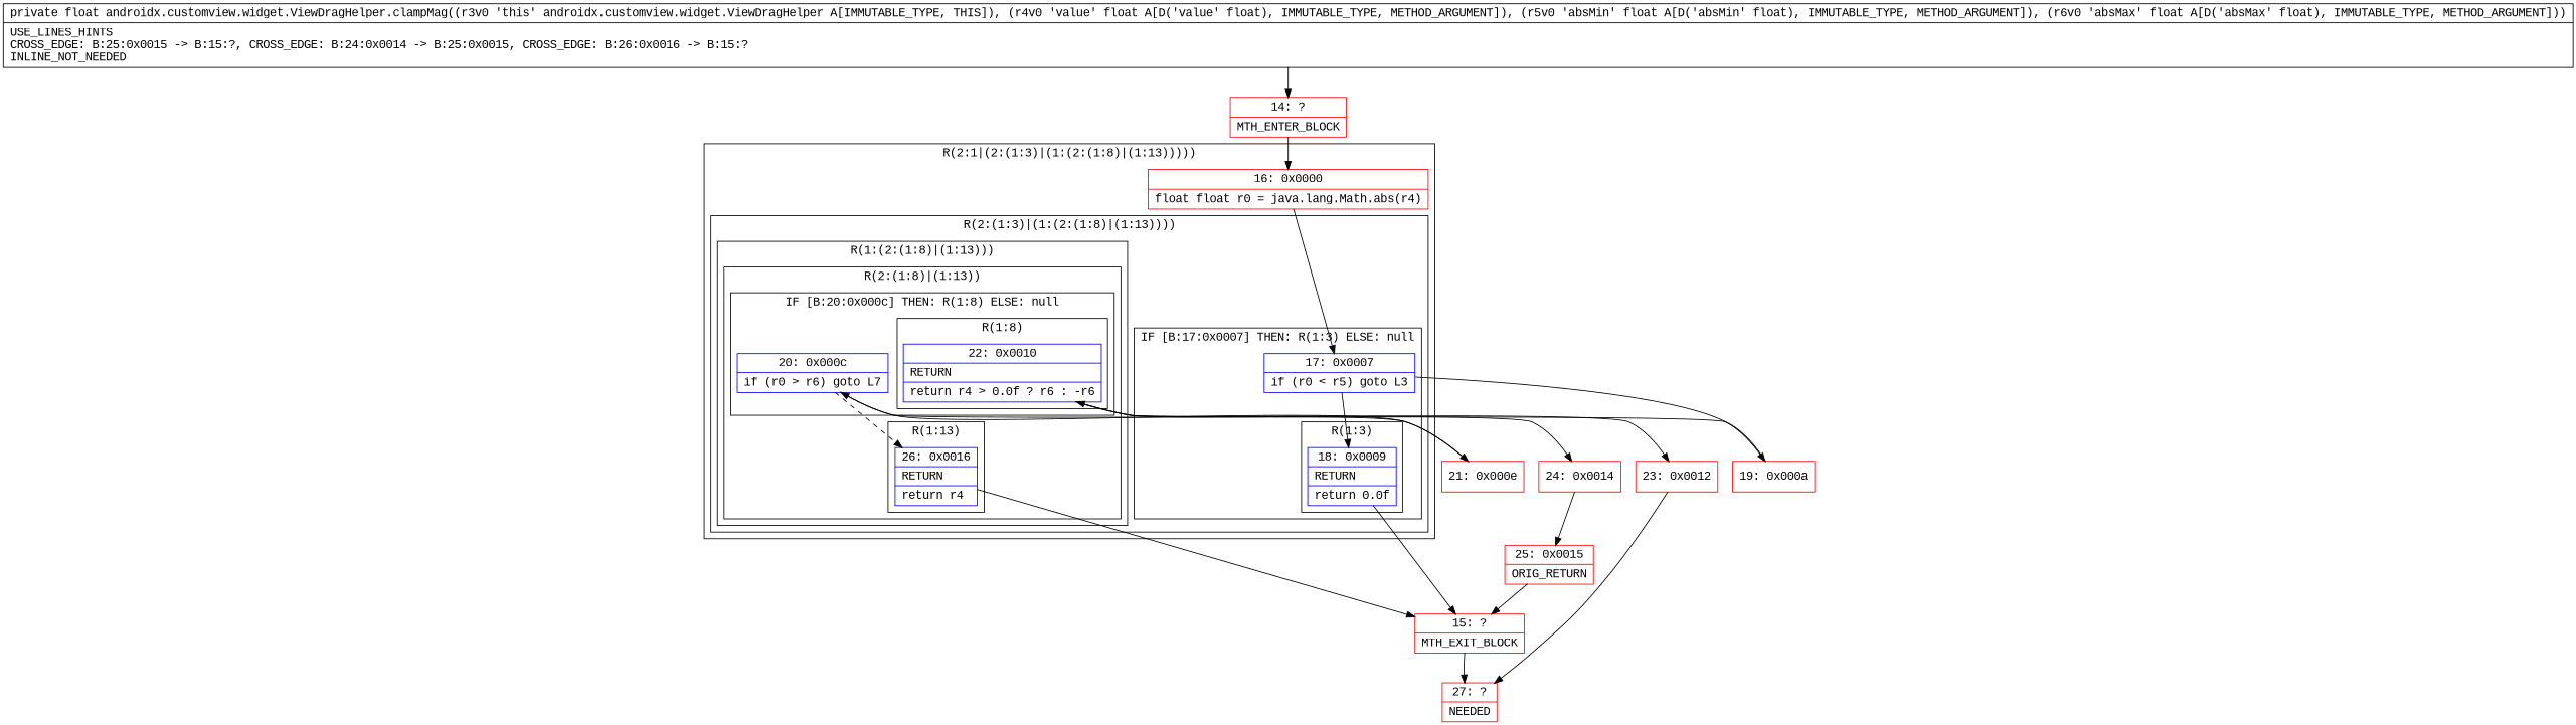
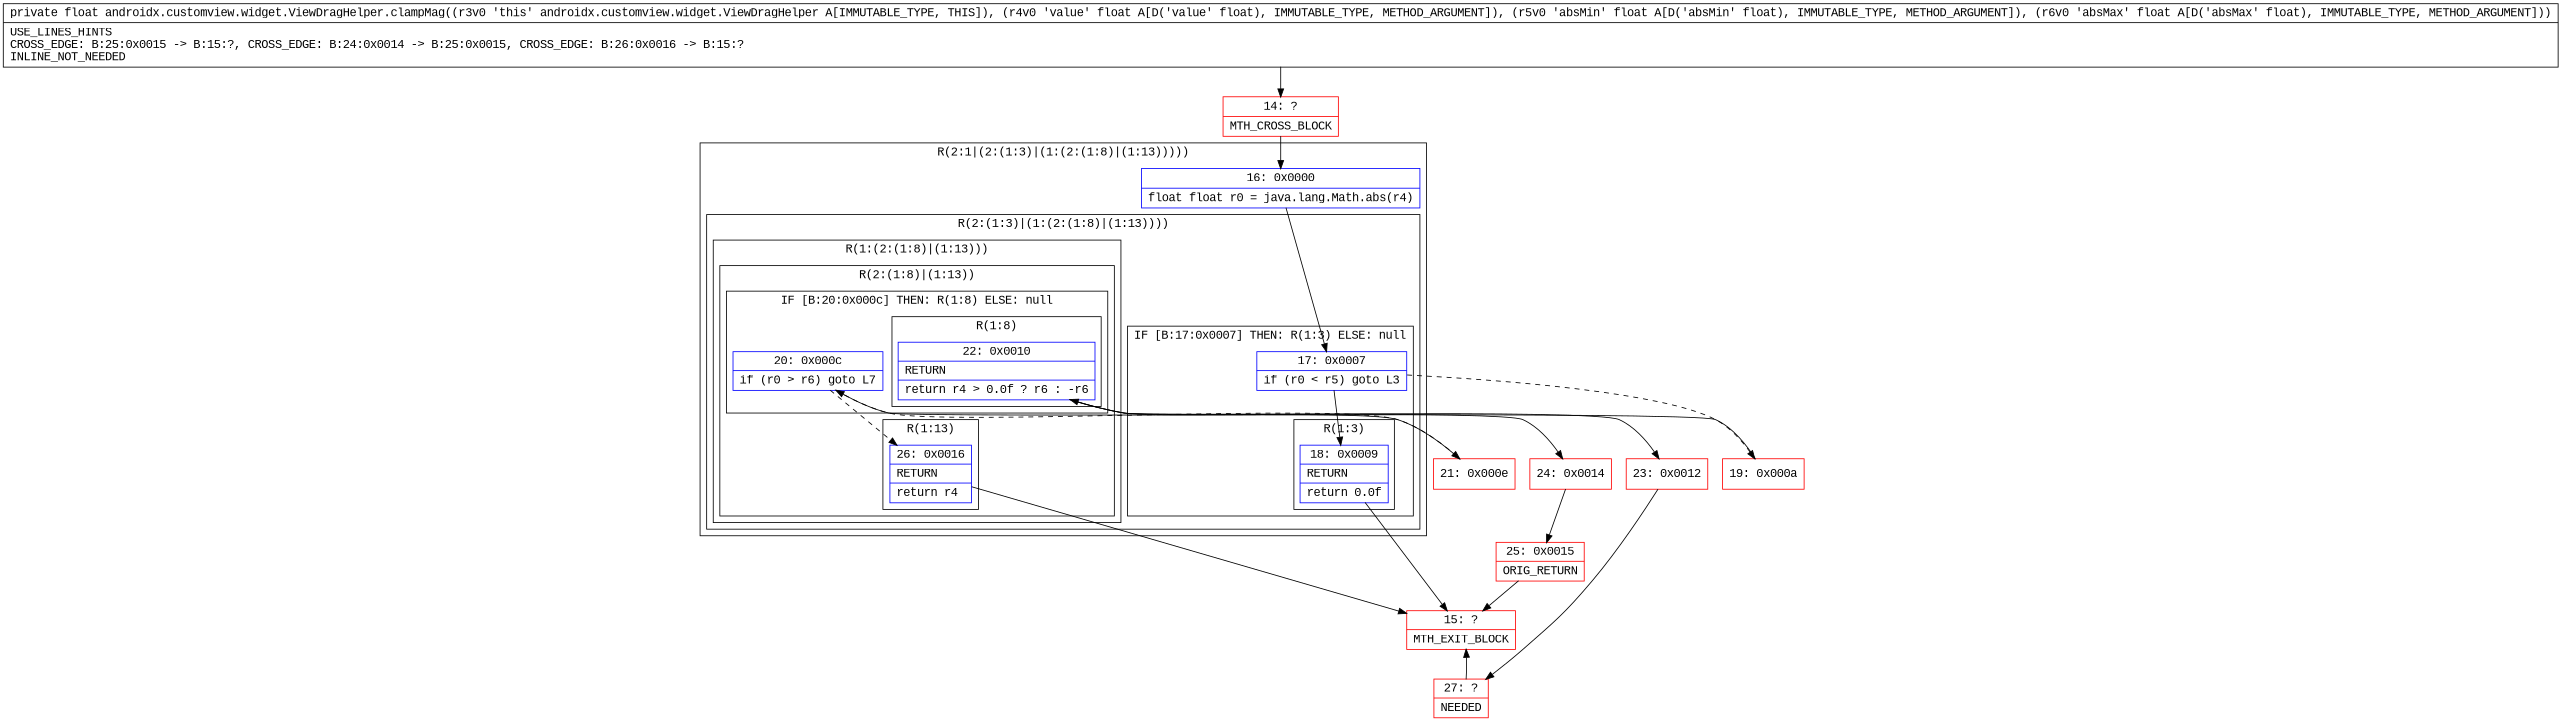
  digraph {
    fontname="Liberation Mono"
    node [color=red fontname="Liberation Mono" shape=record]
    edge [fontname="Liberation Mono"]
    n1 [color=blue label="{18\:\ 0x0009|RETURN\l|return 0.0f\l}"]
    n2 [color=blue label="{17\:\ 0x0007|if (r0 \< r5) goto L3\l}"]
    n3 [color=blue label="{22\:\ 0x0010|RETURN\l|return r4 \> 0.0f ? r6 : \-r6\l}"]
    n4 [color=blue label="{20\:\ 0x000c|if (r0 \> r6) goto L7\l}"]
    n5 [color=blue label="{26\:\ 0x0016|RETURN\l|return r4\l}"]
-   n6 [label="{16\:\ 0x0000|float float r0 = java.lang.Math.abs(r4)\l}"]
+   n6 [color=blue label="{16\:\ 0x0000|float float r0 = java.lang.Math.abs(r4)\l}"]
    n7 [label="{15\:\ ?|MTH_EXIT_BLOCK\l}"]
    n8 [label="{19\:\ 0x000a}"]
    n9 [label="{23\:\ 0x0012}"]
    n10 [label="{24\:\ 0x0014}"]
    n11 [label="{21\:\ 0x000e}"]
    n12 [label="{27\:\ ?|NEEDED\l}"]
    n13 [label="{25\:\ 0x0015|ORIG_RETURN\l}"]
-   n14 [label="{14\:\ ?|MTH_ENTER_BLOCK\l}"]
+   n14 [label="{14\:\ ?|MTH_CROSS_BLOCK\l}"]
    n15 [label="{private float androidx.customview.widget.ViewDragHelper.clampMag((r3v0 'this' androidx.customview.widget.ViewDragHelper A[IMMUTABLE_TYPE, THIS]), (r4v0 'value' float A[D('value' float), IMMUTABLE_TYPE, METHOD_ARGUMENT]), (r5v0 'absMin' float A[D('absMin' float), IMMUTABLE_TYPE, METHOD_ARGUMENT]), (r6v0 'absMax' float A[D('absMax' float), IMMUTABLE_TYPE, METHOD_ARGUMENT]))  | USE_LINES_HINTS\lCROSS_EDGE: B:25:0x0015 \-\> B:15:?, CROSS_EDGE: B:24:0x0014 \-\> B:25:0x0015, CROSS_EDGE: B:26:0x0016 \-\> B:15:?\lINLINE_NOT_NEEDED\l}" color=""]
    subgraph cluster_1 {
      label="R(2:1|(2:(1:3)|(1:(2:(1:8)|(1:13)))))"
      n6
      subgraph cluster_2 {
        label="R(2:(1:3)|(1:(2:(1:8)|(1:13))))"
        subgraph cluster_3 {
          label="IF [B:17:0x0007] THEN: R(1:3) ELSE: null"
          n2
          subgraph cluster_4 {
            label="R(1:3)"
            n1
          }
        }
        subgraph cluster_5 {
          label="R(1:(2:(1:8)|(1:13)))"
          subgraph cluster_6 {
            label="R(2:(1:8)|(1:13))"
            subgraph cluster_7 {
              label="IF [B:20:0x000c] THEN: R(1:8) ELSE: null"
              n4
              subgraph cluster_8 {
                label="R(1:8)"
                n3
              }
            }
            subgraph cluster_9 {
              label="R(1:13)"
              n5
            }
          }
        }
      }
    }
    n1 -> n7
    n2 -> n1
-   n2 -> n8 [style=solid]
+   n2 -> n8 [style=dashed]
    n3 -> n9
    n3 -> n10
    n4 -> n5 [style=dashed]
-   n4 -> n11
+   n4 -> n11 [style=dashed]
    n5 -> n7
    n6 -> n2
    n8 -> n4
    n9 -> n12
    n10 -> n13
    n11 -> n3
-   n7 -> n12
+   n12 -> n7
    n13 -> n7
    n14 -> n6
    n15 -> n14
  }
